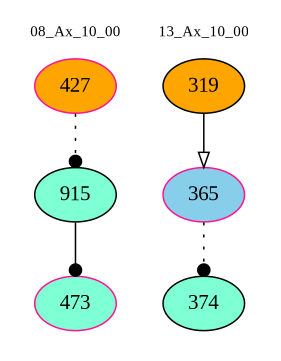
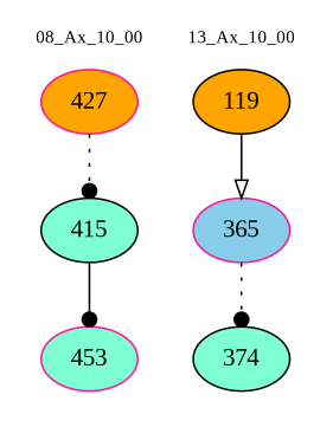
  digraph {
    fontname="Liberation Serif"
    node [color=deeppink fillcolor=aquamarine fontname="Liberation Serif" style=filled]
    edge [arrowhead=dot color=black fontname="Liberation Serif" style=dotted]
    n1 [fillcolor=orange label=427]
-   n2 [color=black label=915]
-   n3 [label=473]
-   n4 [color=black fillcolor=orange label=319]
+   n2 [color=black label=415]
+   n3 [label=453]
+   n4 [color=black fillcolor=orange label=119]
    n5 [fillcolor=skyblue label=365]
    n6 [color=black label=374]
    subgraph cluster_1 {
      color=white
      fontsize=10
      label="08_Ax_10_00"
      n1
      n2
      n3
    }
    subgraph cluster_2 {
      color=white
      fontsize=10
      label="13_Ax_10_00"
      n4
      n5
      n6
    }
    n1 -> n2
    n2 -> n3 [style=solid]
    n4 -> n5 [arrowhead=onormal style=solid]
    n5 -> n6
  }
